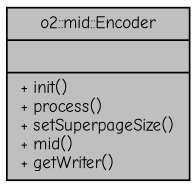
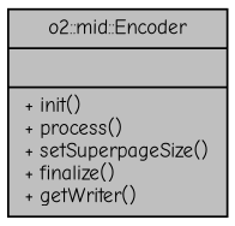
  digraph {
    fontname="Comic Neue"
-   n1 [color=black fillcolor=grey75 fontcolor=black fontname="Comic Neue" fontsize=10 height=0.2 label="{o2::mid::Encoder\n||+ init()\l+ process()\l+ setSuperpageSize()\l+ mid()\l+ getWriter()\l}" shape=record style=filled width=0.4]
+   n1 [color=black fillcolor=grey75 fontcolor=black fontname="Comic Neue" fontsize=10 height=0.2 label="{o2::mid::Encoder\n||+ init()\l+ process()\l+ setSuperpageSize()\l+ finalize()\l+ getWriter()\l}" shape=record style=filled width=0.4]
  }
